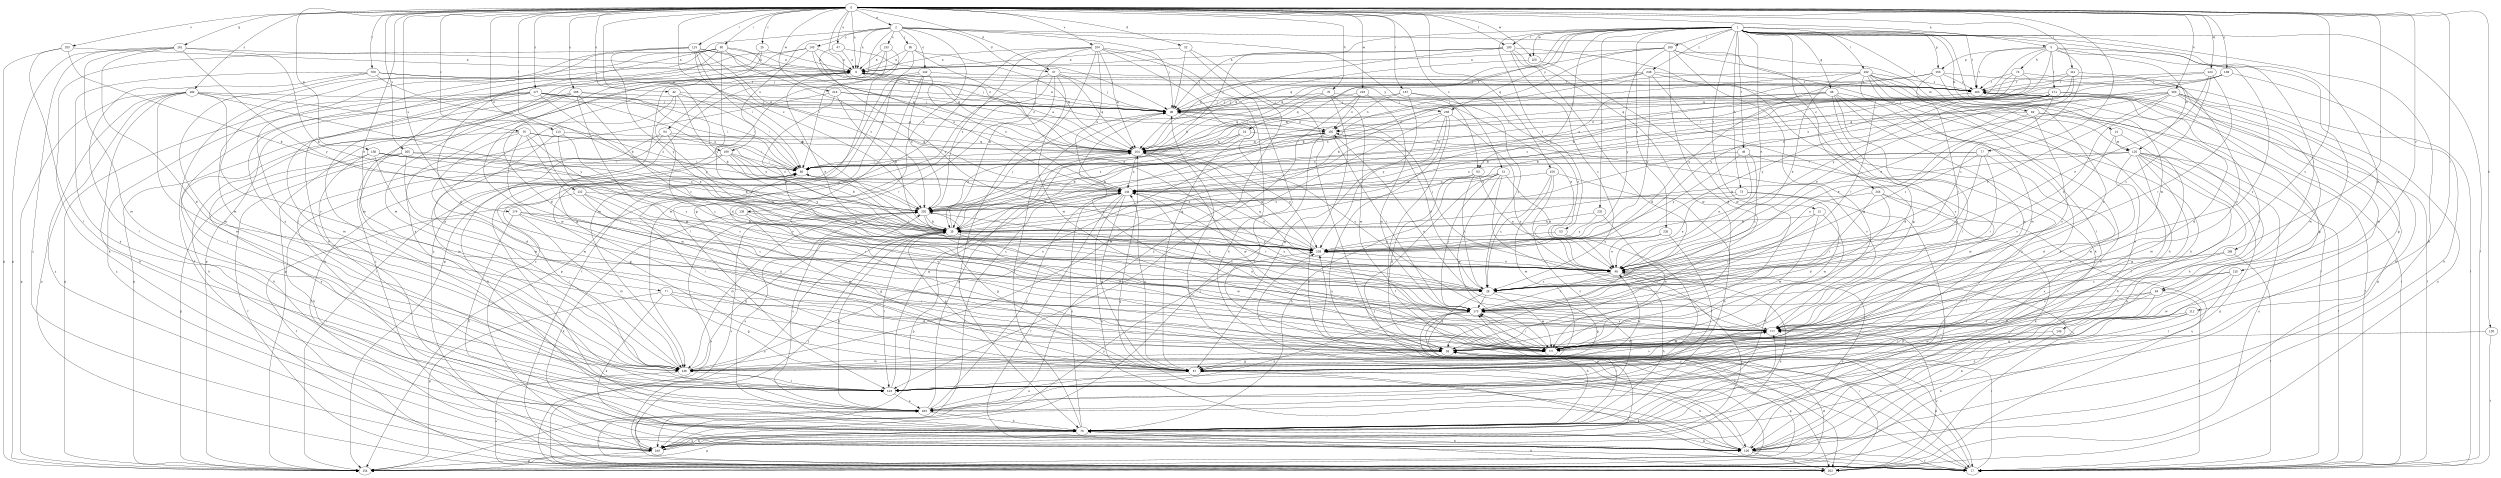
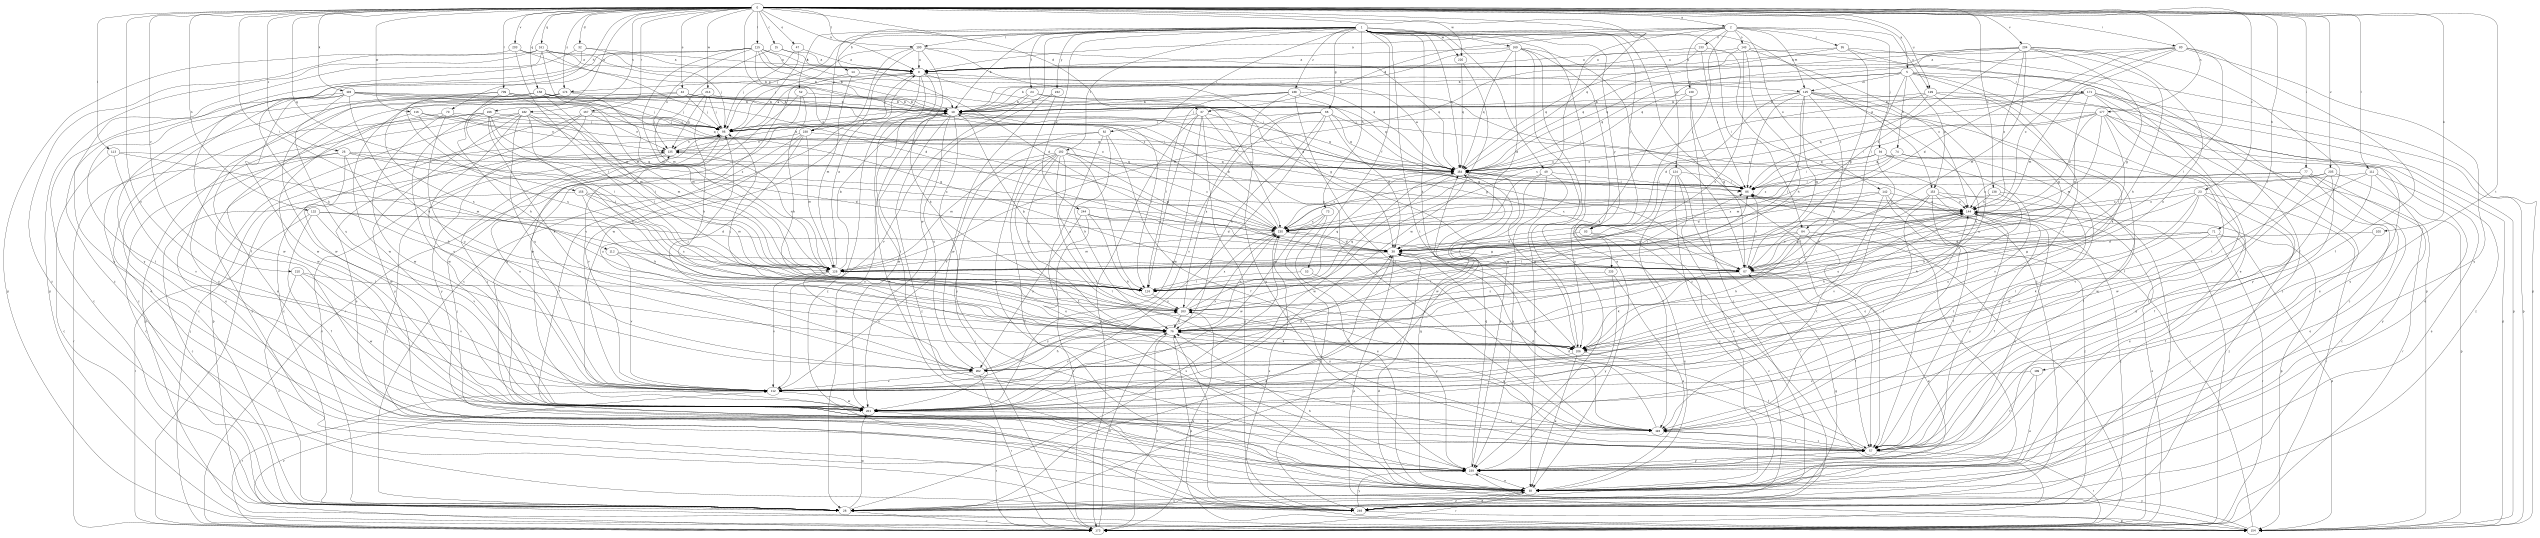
  strict digraph {
    fontname="Liberation Sans"
    node [fontname="Liberation Sans"]
    edge [fontname="Liberation Sans"]
    0
    2
    5
    9
    23
    25
    26
    32
    37
    42
    47
    70
    71
    77
    80
    100
    103
    n18 [label=709]
    111
    112
    113
    115
    124
    132
    138
    156
    158
    161
    164
    167
    174
    177
    182
    189
    190
    196
    199
    203
    204
    205
    210
    212
    214
    216
    220
    230
    93
    94
    95
    96
    125
    133
    139
    142
    143
    183
    19
    84
    153
    193
    28
    74
    171
    48
    238
    67
    154
    249
    221
    202
    76
    144
    173
    126
    38
    57
    116
    239
    86
    106
    135
    1
    14
    49
    52
    53
    n87 [label=24]
    66
    73
    82
-   149
    169
    192
    232
    235
    244
    248
    0 -> 2 [label=a]
    0 -> 5 [label=a]
    0 -> 9 [label=a]
    0 -> 23 [label=c]
    0 -> 25 [label=c]
    0 -> 26 [label=c]
    0 -> 32 [label=d]
    0 -> 37 [label=d]
    0 -> 42 [label=e]
    0 -> 47 [label=e]
    0 -> 70 [label=h]
    0 -> 71 [label=h]
    0 -> 77 [label=i]
    0 -> 80 [label=i]
    0 -> 100 [label=k]
    0 -> 103 [label=k]
    0 -> n18 [label=l]
    0 -> 111 [label=l]
    0 -> 112 [label=l]
    0 -> 113 [label=l]
    0 -> 115 [label=l]
    0 -> 124 [label=m]
    0 -> 132 [label=n]
    0 -> 138 [label=o]
    0 -> 156 [label=q]
    0 -> 158 [label=q]
    0 -> 161 [label=q]
    0 -> 164 [label=q]
    0 -> 167 [label=r]
    0 -> 174 [label=s]
    0 -> 177 [label=s]
    0 -> 182 [label=s]
    0 -> 189 [label=t]
    0 -> 190 [label=t]
    0 -> 196 [label=u]
    0 -> 199 [label=u]
    0 -> 203 [label=v]
    0 -> 204 [label=v]
    0 -> 205 [label=v]
    0 -> 210 [label=v]
    0 -> 212 [label=v]
    0 -> 214 [label=w]
    0 -> 216 [label=w]
    0 -> 220 [label=w]
    0 -> 230 [label=x]
    2 -> 9 [label=a]
    2 -> 37 [label=d]
    2 -> 199 [label=u]
    2 -> 93 [label=j]
    2 -> 94 [label=j]
    2 -> 95 [label=j]
    2 -> 96 [label=j]
    2 -> 125 [label=m]
    2 -> 133 [label=n]
    2 -> 139 [label=o]
    2 -> 142 [label=o]
    2 -> 143 [label=o]
    2 -> 183 [label=s]
    5 -> 164 [label=q]
    5 -> 212 [label=v]
    5 -> 125 [label=m]
    5 -> 19 [label=b]
    5 -> 84 [label=i]
    5 -> 153 [label=p]
    5 -> 193 [label=t]
    5 -> 28 [label=c]
    5 -> 74 [label=h]
    5 -> 171 [label=r]
    9 -> 193 [label=t]
    9 -> 48 [label=e]
    9 -> 238 [label=y]
    9 -> 67 [label=g]
-   9 -> 154 [label=p]
+   9 -> 174 [label=p]
    9 -> 249 [label=z]
    23 -> 48 [label=e]
    23 -> 249 [label=z]
    23 -> 221 [label=w]
    23 -> 202 [label=u]
    23 -> 76 [label=h]
    23 -> 144 [label=o]
    23 -> 173 [label=r]
    25 -> 9 [label=a]
    25 -> 126 [label=m]
    25 -> 38 [label=d]
    26 -> 164 [label=q]
    26 -> 230 [label=x]
    26 -> 28 [label=c]
    26 -> 221 [label=w]
    26 -> 76 [label=h]
    26 -> 173 [label=r]
    26 -> 38 [label=d]
    32 -> 9 [label=a]
    32 -> 96 [label=j]
    32 -> 249 [label=z]
    32 -> 57 [label=f]
    37 -> 164 [label=q]
    37 -> 96 [label=j]
    37 -> 193 [label=t]
    37 -> 154 [label=p]
    37 -> 221 [label=w]
    37 -> 173 [label=r]
    37 -> 116 [label=l]
    42 -> 96 [label=j]
    42 -> 19 [label=b]
    42 -> 221 [label=w]
    42 -> 239 [label=y]
    42 -> 86 [label=i]
    47 -> 9 [label=a]
    47 -> 96 [label=j]
    47 -> 239 [label=y]
    70 -> 164 [label=q]
    70 -> 96 [label=j]
    70 -> 48 [label=e]
    70 -> 221 [label=w]
    70 -> 202 [label=u]
    71 -> 67 [label=g]
    71 -> 154 [label=p]
    71 -> 173 [label=r]
    71 -> 38 [label=d]
    71 -> 106 [label=k]
    77 -> 28 [label=c]
    77 -> 48 [label=e]
    77 -> 221 [label=w]
    77 -> 144 [label=o]
    77 -> 173 [label=r]
    77 -> 86 [label=i]
    80 -> 9 [label=a]
    80 -> 164 [label=q]
    80 -> 144 [label=o]
    80 -> 126 [label=m]
    80 -> 38 [label=d]
    80 -> 57 [label=f]
    80 -> 116 [label=l]
    80 -> 239 [label=y]
    100 -> 38 [label=d]
    100 -> 57 [label=f]
    103 -> 164 [label=q]
    103 -> 96 [label=j]
    103 -> 19 [label=b]
    103 -> 28 [label=c]
    103 -> 48 [label=e]
    103 -> 67 [label=g]
    103 -> 221 [label=w]
    103 -> 202 [label=u]
    103 -> 76 [label=h]
    n18 -> 96 [label=j]
    n18 -> 183 [label=s]
    n18 -> 19 [label=b]
    n18 -> 193 [label=t]
    n18 -> 126 [label=m]
    n18 -> 116 [label=l]
    111 -> 212 [label=v]
    111 -> 193 [label=t]
    111 -> 48 [label=e]
    111 -> 239 [label=y]
    111 -> 86 [label=i]
    112 -> 212 [label=v]
    112 -> 183 [label=s]
    112 -> 67 [label=g]
    113 -> 164 [label=q]
    113 -> 212 [label=v]
    113 -> 28 [label=c]
    113 -> 126 [label=m]
    115 -> 9 [label=a]
    115 -> 164 [label=q]
    115 -> 230 [label=x]
    115 -> 19 [label=b]
    115 -> 126 [label=m]
    115 -> 239 [label=y]
    115 -> 86 [label=i]
    115 -> 106 [label=k]
    115 -> 135 [label=n]
    124 -> 193 [label=t]
    124 -> 28 [label=c]
    124 -> 48 [label=e]
    124 -> 173 [label=r]
    124 -> 86 [label=i]
    132 -> 212 [label=v]
    132 -> 230 [label=x]
    132 -> 173 [label=r]
    132 -> 38 [label=d]
    132 -> 57 [label=f]
    138 -> 230 [label=x]
    138 -> 193 [label=t]
    138 -> 144 [label=o]
    138 -> 106 [label=k]
    156 -> 183 [label=s]
    156 -> 28 [label=c]
    156 -> 76 [label=h]
    156 -> 144 [label=o]
    156 -> 126 [label=m]
    158 -> 183 [label=s]
    158 -> 19 [label=b]
    158 -> 221 [label=w]
    158 -> 144 [label=o]
    158 -> 116 [label=l]
    158 -> 86 [label=i]
    161 -> 9 [label=a]
    161 -> 19 [label=b]
    161 -> 154 [label=p]
    161 -> 249 [label=z]
    161 -> 126 [label=m]
    161 -> 38 [label=d]
    161 -> 239 [label=y]
    164 -> 9 [label=a]
    164 -> 230 [label=x]
    164 -> 221 [label=w]
    164 -> 144 [label=o]
    164 -> 239 [label=y]
    164 -> 86 [label=i]
    167 -> 96 [label=j]
    167 -> 28 [label=c]
    167 -> 48 [label=e]
    167 -> 239 [label=y]
    167 -> 135 [label=n]
    174 -> 19 [label=b]
    174 -> 28 [label=c]
    174 -> 221 [label=w]
    174 -> 76 [label=h]
    174 -> 126 [label=m]
    177 -> 164 [label=q]
    177 -> 96 [label=j]
    177 -> 48 [label=e]
    177 -> 154 [label=p]
    177 -> 249 [label=z]
    177 -> 144 [label=o]
    177 -> 126 [label=m]
    177 -> 116 [label=l]
    177 -> 86 [label=i]
    182 -> 212 [label=v]
    182 -> 230 [label=x]
    182 -> 96 [label=j]
    182 -> 154 [label=p]
    182 -> 249 [label=z]
    182 -> 202 [label=u]
    182 -> 76 [label=h]
    182 -> 126 [label=m]
    182 -> 239 [label=y]
    189 -> 212 [label=v]
    189 -> 48 [label=e]
    189 -> 57 [label=f]
    190 -> 9 [label=a]
    190 -> 164 [label=q]
    190 -> 96 [label=j]
    190 -> 28 [label=c]
    190 -> 221 [label=w]
    190 -> 38 [label=d]
    190 -> 106 [label=k]
    196 -> 96 [label=j]
    196 -> 28 [label=c]
    196 -> 154 [label=p]
    196 -> 221 [label=w]
    196 -> 116 [label=l]
    196 -> 86 [label=i]
    196 -> 106 [label=k]
    199 -> 230 [label=x]
    199 -> 19 [label=b]
    199 -> 67 [label=g]
    199 -> 239 [label=y]
    199 -> 86 [label=i]
    199 -> 106 [label=k]
    203 -> 9 [label=a]
    203 -> 19 [label=b]
    203 -> 154 [label=p]
    203 -> 116 [label=l]
    204 -> 9 [label=a]
    204 -> 164 [label=q]
    204 -> 230 [label=x]
    204 -> 19 [label=b]
    204 -> 67 [label=g]
    204 -> 76 [label=h]
    204 -> 144 [label=o]
    204 -> 126 [label=m]
    204 -> 57 [label=f]
    204 -> 106 [label=k]
    205 -> 230 [label=x]
    205 -> 154 [label=p]
    205 -> 221 [label=w]
    205 -> 57 [label=f]
    205 -> 86 [label=i]
    210 -> 212 [label=v]
    210 -> 28 [label=c]
    210 -> 221 [label=w]
    210 -> 116 [label=l]
    212 -> 221 [label=w]
    212 -> 173 [label=r]
    212 -> 38 [label=d]
    212 -> 135 [label=n]
    214 -> 96 [label=j]
    214 -> 19 [label=b]
    214 -> 48 [label=e]
    214 -> 76 [label=h]
    214 -> 135 [label=n]
    216 -> 96 [label=j]
    216 -> 221 [label=w]
    216 -> 116 [label=l]
    216 -> 135 [label=n]
    220 -> 164 [label=q]
    220 -> 221 [label=w]
    230 -> 19 [label=b]
    230 -> 67 [label=g]
    230 -> 126 [label=m]
    230 -> 38 [label=d]
    93 -> 28 [label=c]
    93 -> 48 [label=e]
-   93 -> 144 [label=o]
    93 -> 38 [label=d]
    94 -> 164 [label=q]
    94 -> 212 [label=v]
    94 -> 76 [label=h]
    94 -> 57 [label=f]
    94 -> 86 [label=i]
    95 -> 9 [label=a]
    95 -> 164 [label=q]
    95 -> 48 [label=e]
    95 -> 67 [label=g]
    95 -> 154 [label=p]
    96 -> 9 [label=a]
    96 -> 212 [label=v]
    96 -> 135 [label=n]
    125 -> 19 [label=b]
    125 -> 67 [label=g]
    125 -> 154 [label=p]
    125 -> 202 [label=u]
    125 -> 76 [label=h]
    125 -> 38 [label=d]
    125 -> 57 [label=f]
    125 -> 116 [label=l]
    125 -> 86 [label=i]
    125 -> 106 [label=k]
    133 -> 9 [label=a]
    133 -> 249 [label=z]
    133 -> 126 [label=m]
    133 -> 86 [label=i]
    139 -> 19 [label=b]
    139 -> 28 [label=c]
    139 -> 67 [label=g]
    139 -> 106 [label=k]
    142 -> 230 [label=x]
    142 -> 193 [label=t]
    142 -> 249 [label=z]
    142 -> 144 [label=o]
    142 -> 38 [label=d]
    142 -> 57 [label=f]
    143 -> 9 [label=a]
    143 -> 164 [label=q]
    143 -> 183 [label=s]
    143 -> 154 [label=p]
    143 -> 76 [label=h]
    143 -> 144 [label=o]
    183 -> 164 [label=q]
    183 -> 230 [label=x]
    183 -> 19 [label=b]
    183 -> 76 [label=h]
    183 -> 144 [label=o]
    19 -> 96 [label=j]
    19 -> 28 [label=c]
    19 -> 67 [label=g]
    19 -> 249 [label=z]
    19 -> 221 [label=w]
    19 -> 202 [label=u]
    19 -> 116 [label=l]
    19 -> 239 [label=y]
    84 -> 173 [label=r]
    84 -> 38 [label=d]
    84 -> 57 [label=f]
    84 -> 116 [label=l]
    84 -> 106 [label=k]
    153 -> 212 [label=v]
    153 -> 193 [label=t]
    153 -> 144 [label=o]
    153 -> 173 [label=r]
    153 -> 57 [label=f]
    153 -> 239 [label=y]
    193 -> 96 [label=j]
    193 -> 38 [label=d]
    193 -> 57 [label=f]
    28 -> 230 [label=x]
    28 -> 67 [label=g]
    28 -> 221 [label=w]
    28 -> 173 [label=r]
    28 -> 38 [label=d]
    28 -> 135 [label=n]
    74 -> 164 [label=q]
    74 -> 230 [label=x]
    74 -> 193 [label=t]
    74 -> 126 [label=m]
    74 -> 239 [label=y]
    171 -> 230 [label=x]
    171 -> 96 [label=j]
    171 -> 19 [label=b]
    171 -> 28 [label=c]
    171 -> 48 [label=e]
    171 -> 67 [label=g]
    171 -> 154 [label=p]
    171 -> 239 [label=y]
    48 -> 164 [label=q]
    48 -> 96 [label=j]
    48 -> 28 [label=c]
    48 -> 249 [label=z]
    48 -> 76 [label=h]
    48 -> 173 [label=r]
    48 -> 86 [label=i]
    238 -> 212 [label=v]
    238 -> 67 [label=g]
    238 -> 202 [label=u]
    238 -> 126 [label=m]
    238 -> 57 [label=f]
    238 -> 135 [label=n]
    67 -> 183 [label=s]
    67 -> 48 [label=e]
    67 -> 144 [label=o]
    67 -> 57 [label=f]
    67 -> 86 [label=i]
    67 -> 106 [label=k]
    154 -> 38 [label=d]
    154 -> 239 [label=y]
    154 -> 86 [label=i]
    249 -> 230 [label=x]
    249 -> 48 [label=e]
    249 -> 154 [label=p]
    249 -> 76 [label=h]
    249 -> 239 [label=y]
    221 -> 193 [label=t]
    221 -> 144 [label=o]
    221 -> 173 [label=r]
    202 -> 212 [label=v]
    202 -> 230 [label=x]
    202 -> 183 [label=s]
    202 -> 76 [label=h]
    202 -> 173 [label=r]
    76 -> 212 [label=v]
    76 -> 230 [label=x]
    76 -> 96 [label=j]
    76 -> 154 [label=p]
-   76 -> 249 [label=z]
    76 -> 144 [label=o]
    76 -> 173 [label=r]
    76 -> 86 [label=i]
    76 -> 106 [label=k]
    144 -> 230 [label=x]
    144 -> 67 [label=g]
    144 -> 154 [label=p]
    144 -> 249 [label=z]
    144 -> 173 [label=r]
    144 -> 57 [label=f]
    144 -> 106 [label=k]
    173 -> 212 [label=v]
    173 -> 96 [label=j]
    173 -> 183 [label=s]
    173 -> 76 [label=h]
    173 -> 144 [label=o]
    126 -> 9 [label=a]
    126 -> 212 [label=v]
    126 -> 19 [label=b]
    126 -> 202 [label=u]
    126 -> 116 [label=l]
    126 -> 135 [label=n]
    38 -> 67 [label=g]
    38 -> 154 [label=p]
    38 -> 126 [label=m]
    57 -> 183 [label=s]
    57 -> 193 [label=t]
    57 -> 173 [label=r]
    57 -> 38 [label=d]
    57 -> 239 [label=y]
    116 -> 164 [label=q]
    116 -> 183 [label=s]
    116 -> 86 [label=i]
    239 -> 164 [label=q]
    239 -> 48 [label=e]
    239 -> 144 [label=o]
    86 -> 144 [label=o]
    106 -> 164 [label=q]
    106 -> 96 [label=j]
    106 -> 48 [label=e]
    106 -> 202 [label=u]
    106 -> 76 [label=h]
    106 -> 57 [label=f]
    135 -> 164 [label=q]
    135 -> 19 [label=b]
    135 -> 249 [label=z]
    135 -> 173 [label=r]
    1 -> 164 [label=q]
    1 -> 190 [label=t]
    1 -> 220 [label=w]
    1 -> 93 [label=j]
    1 -> 19 [label=b]
    1 -> 84 [label=i]
    1 -> 153 [label=p]
    1 -> 193 [label=t]
    1 -> 48 [label=e]
    1 -> 238 [label=y]
    1 -> 221 [label=w]
    1 -> 57 [label=f]
    1 -> 106 [label=k]
    1 -> 14 [label=b]
    1 -> 49 [label=f]
    1 -> 52 [label=f]
    1 -> 53 [label=f]
    1 -> n87 [label=f]
    1 -> 66 [label=g]
    1 -> 73 [label=h]
    1 -> 82 [label=i]
-   1 -> 149 [label=p]
    1 -> 169 [label=r]
    1 -> 192 [label=t]
    1 -> 232 [label=y]
    1 -> 235 [label=y]
    1 -> 244 [label=z]
    1 -> 248 [label=z]
    14 -> 212 [label=v]
    14 -> 125 [label=m]
    14 -> 126 [label=m]
    49 -> 28 [label=c]
    49 -> 48 [label=e]
    49 -> 221 [label=w]
    49 -> 239 [label=y]
    49 -> 86 [label=i]
    52 -> 19 [label=b]
    52 -> 221 [label=w]
    52 -> 76 [label=h]
    52 -> 173 [label=r]
    53 -> 116 [label=l]
    53 -> 239 [label=y]
    n87 -> 164 [label=q]
    n87 -> 212 [label=v]
    n87 -> 230 [label=x]
    n87 -> 19 [label=b]
    66 -> 164 [label=q]
    66 -> 212 [label=v]
    66 -> 96 [label=j]
    66 -> 183 [label=s]
    66 -> 221 [label=w]
    66 -> 76 [label=h]
    66 -> 144 [label=o]
    66 -> 38 [label=d]
    73 -> 230 [label=x]
    73 -> 48 [label=e]
    73 -> 249 [label=z]
    73 -> 221 [label=w]
    82 -> 212 [label=v]
    82 -> 48 [label=e]
    82 -> 76 [label=h]
    82 -> 57 [label=f]
    82 -> 135 [label=n]
-   149 -> 221 [label=w]
-   149 -> 106 [label=k]
    169 -> 9 [label=a]
    169 -> 164 [label=q]
    169 -> 19 [label=b]
    169 -> 67 [label=g]
    169 -> 249 [label=z]
    169 -> 38 [label=d]
    169 -> 239 [label=y]
    169 -> 106 [label=k]
    192 -> 164 [label=q]
    192 -> 230 [label=x]
    192 -> 183 [label=s]
    192 -> 193 [label=t]
    192 -> 48 [label=e]
    192 -> 76 [label=h]
    192 -> 173 [label=r]
    192 -> 126 [label=m]
    192 -> 57 [label=f]
    192 -> 116 [label=l]
    232 -> 19 [label=b]
    232 -> 221 [label=w]
    232 -> 239 [label=y]
    235 -> 48 [label=e]
    235 -> 116 [label=l]
    235 -> 239 [label=y]
    244 -> 230 [label=x]
    244 -> 202 [label=u]
    244 -> 173 [label=r]
    244 -> 38 [label=d]
    244 -> 106 [label=k]
    248 -> 96 [label=j]
    248 -> 19 [label=b]
    248 -> 193 [label=t]
    248 -> 67 [label=g]
    248 -> 116 [label=l]
    248 -> 239 [label=y]
    248 -> 86 [label=i]
  }
